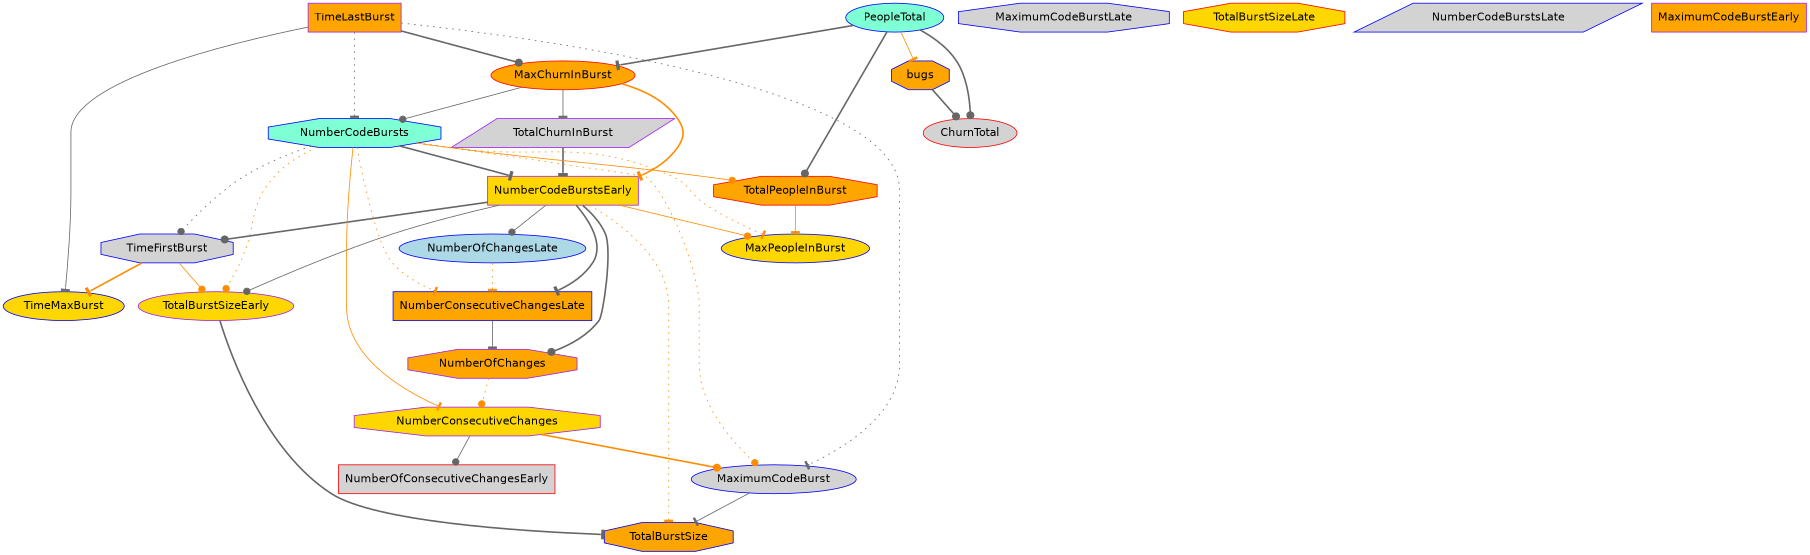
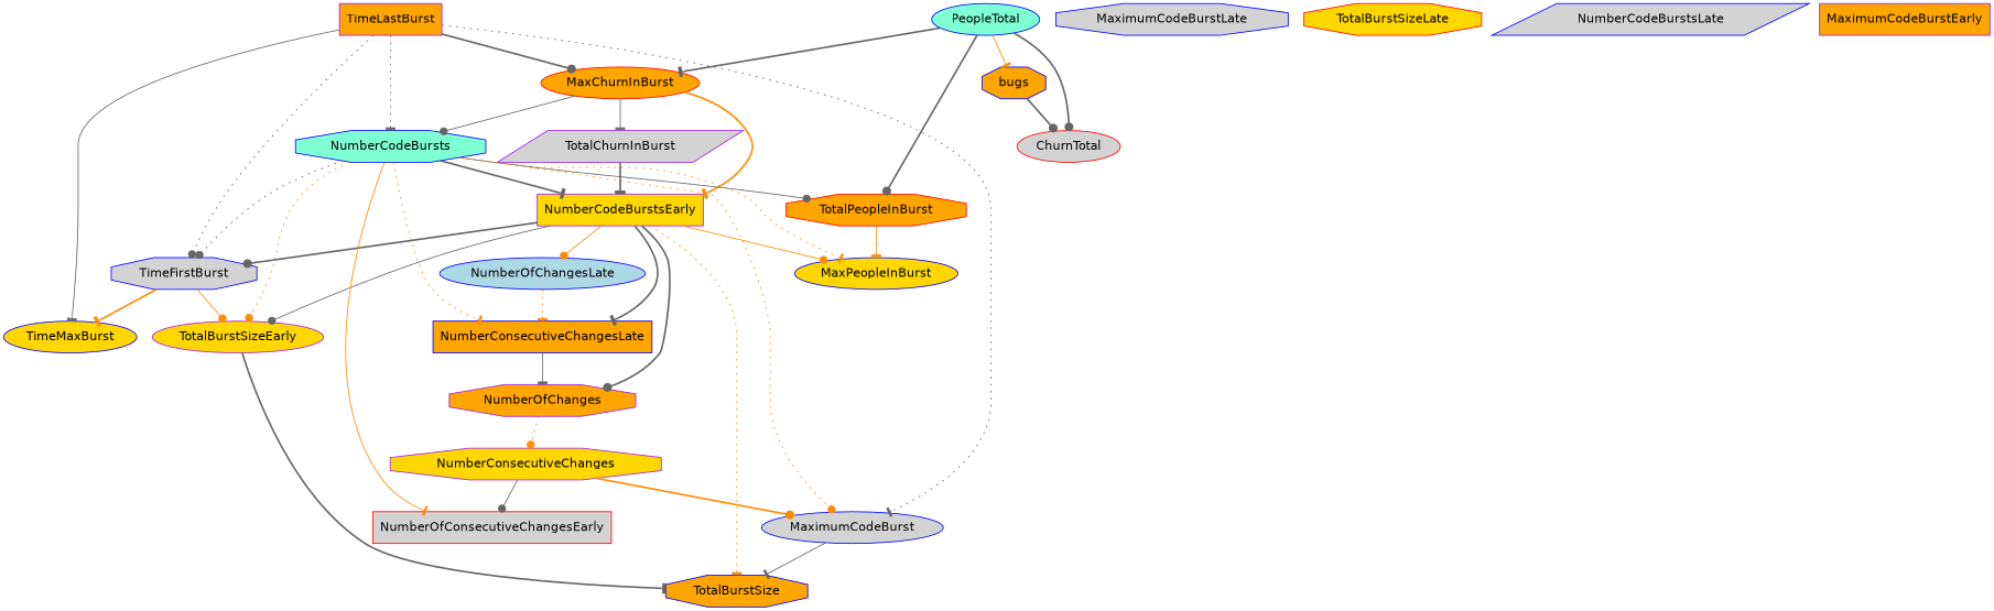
  digraph {
    fontname="DejaVu Sans"
    node [color=blue fillcolor=orange fontname="DejaVu Sans" shape=octagon style=filled]
    edge [arrowhead=tee color=gray40 fontname="DejaVu Sans" style=solid]
    TotalPeopleInBurst [color=red]
    MaxPeopleInBurst [fillcolor=gold shape=ellipse]
    MaximumCodeBurstLate [fillcolor=lightgrey]
    NumberOfChanges [color=purple]
    NumberConsecutiveChanges [color=purple fillcolor=gold]
    NumberOfConsecutiveChangesEarly [color=red fillcolor=lightgrey shape=box]
    MaximumCodeBurst [fillcolor=lightgrey shape=ellipse]
    TotalBurstSizeLate [color=red fillcolor=gold]
    NumberCodeBurstsLate [fillcolor=lightgrey shape=parallelogram]
    NumberOfChangesLate [fillcolor=lightblue shape=ellipse]
    NumberConsecutiveChangesLate [shape=box]
    MaxChurnInBurst [color=red shape=ellipse]
    NumberCodeBurstsEarly [color=purple fillcolor=gold shape=box]
    TotalChurnInBurst [color=purple fillcolor=lightgrey shape=parallelogram]
    NumberCodeBursts [fillcolor=aquamarine]
    TimeFirstBurst [fillcolor=lightgrey]
    TotalBurstSizeEarly [color=purple fillcolor=gold shape=ellipse]
    TotalBurstSize
    MaximumCodeBurstEarly [color=purple shape=box]
    TimeMaxBurst [fillcolor=gold shape=ellipse]
    TimeLastBurst [color=purple shape=box]
    PeopleTotal [fillcolor=aquamarine shape=ellipse]
    ChurnTotal [color=red fillcolor=lightgrey shape=ellipse]
    bugs
    TotalPeopleInBurst -> MaxPeopleInBurst [color=darkorange]
    NumberOfChanges -> NumberConsecutiveChanges [arrowhead=dot color=darkorange style=dotted]
    NumberConsecutiveChanges -> NumberOfConsecutiveChangesEarly [arrowhead=dot]
    NumberConsecutiveChanges -> MaximumCodeBurst [arrowhead=dot color=darkorange style=bold]
    MaximumCodeBurst -> TotalBurstSize
    NumberOfChangesLate -> NumberConsecutiveChangesLate [color=darkorange style=dotted]
    NumberConsecutiveChangesLate -> NumberOfChanges
    MaxChurnInBurst -> NumberCodeBurstsEarly [color=darkorange style=bold]
    MaxChurnInBurst -> TotalChurnInBurst
    MaxChurnInBurst -> NumberCodeBursts [arrowhead=dot]
    NumberCodeBurstsEarly -> MaxPeopleInBurst [arrowhead=dot color=darkorange]
    NumberCodeBurstsEarly -> NumberOfChanges [arrowhead=dot style=bold]
-   NumberCodeBurstsEarly -> NumberOfChangesLate [arrowhead=dot]
+   NumberCodeBurstsEarly -> NumberOfChangesLate [arrowhead=dot color=darkorange]
    NumberCodeBurstsEarly -> NumberConsecutiveChangesLate [style=bold]
    NumberCodeBurstsEarly -> TimeFirstBurst [arrowhead=dot style=bold]
    NumberCodeBurstsEarly -> TotalBurstSizeEarly [arrowhead=dot]
    NumberCodeBurstsEarly -> TotalBurstSize [color=darkorange style=dotted]
    TotalChurnInBurst -> NumberCodeBurstsEarly [style=bold]
-   NumberCodeBursts -> TotalPeopleInBurst [arrowhead=dot color=darkorange]
+   NumberCodeBursts -> TotalPeopleInBurst [arrowhead=dot]
    NumberCodeBursts -> MaxPeopleInBurst [color=darkorange style=dotted]
-   NumberCodeBursts -> NumberConsecutiveChanges [color=darkorange]
+   NumberCodeBursts -> NumberOfConsecutiveChangesEarly [color=darkorange]
    NumberCodeBursts -> MaximumCodeBurst [arrowhead=dot color=darkorange style=dotted]
    NumberCodeBursts -> NumberConsecutiveChangesLate [color=darkorange style=dotted]
    NumberCodeBursts -> NumberCodeBurstsEarly [style=bold]
    NumberCodeBursts -> TimeFirstBurst [arrowhead=dot style=dotted]
    NumberCodeBursts -> TotalBurstSizeEarly [arrowhead=dot color=darkorange style=dotted]
    TimeFirstBurst -> TotalBurstSizeEarly [arrowhead=dot color=darkorange]
    TimeFirstBurst -> TimeMaxBurst [color=darkorange style=bold]
    TotalBurstSizeEarly -> TotalBurstSize [style=bold]
    TimeLastBurst -> MaximumCodeBurst [style=dotted]
    TimeLastBurst -> MaxChurnInBurst [arrowhead=dot style=bold]
    TimeLastBurst -> NumberCodeBursts [style=dotted]
+   TimeLastBurst -> TimeFirstBurst [arrowhead=dot style=dotted]
    TimeLastBurst -> TimeMaxBurst
    PeopleTotal -> TotalPeopleInBurst [arrowhead=dot style=bold]
    PeopleTotal -> MaxChurnInBurst [style=bold]
    PeopleTotal -> ChurnTotal [arrowhead=dot style=bold]
    PeopleTotal -> bugs [color=darkorange]
    bugs -> ChurnTotal [arrowhead=dot style=bold]
  }
